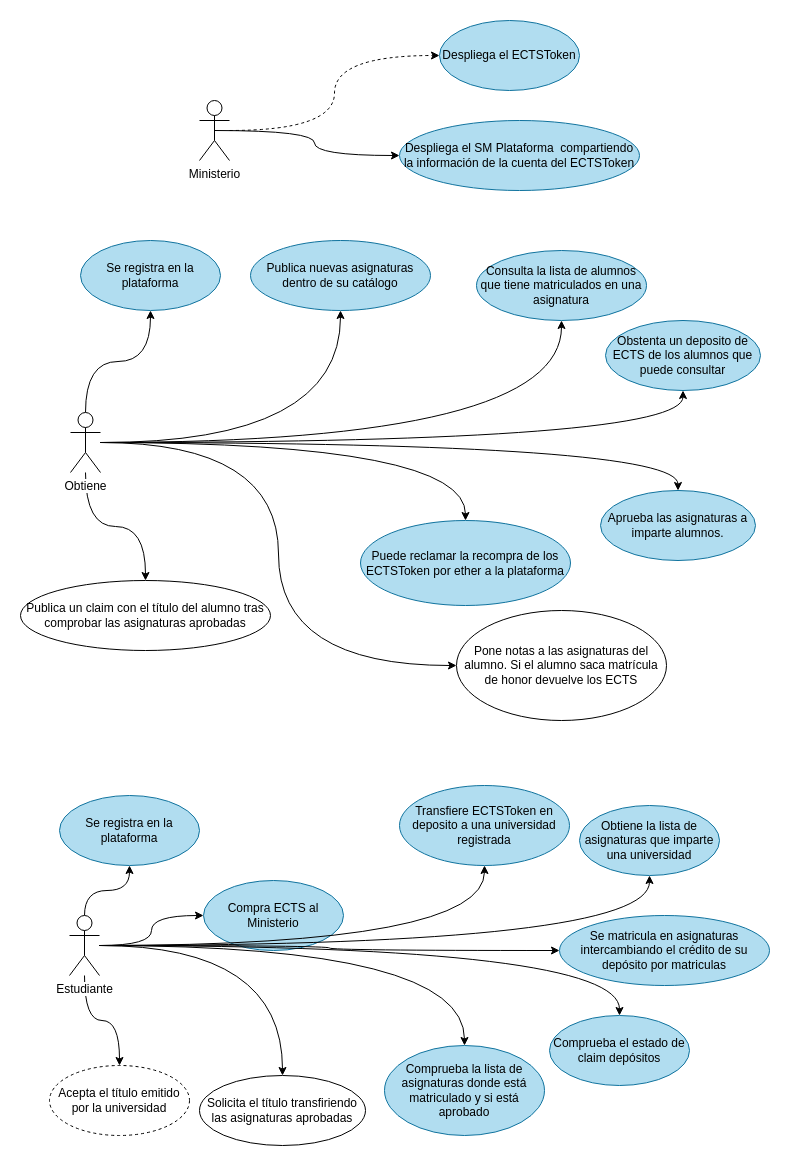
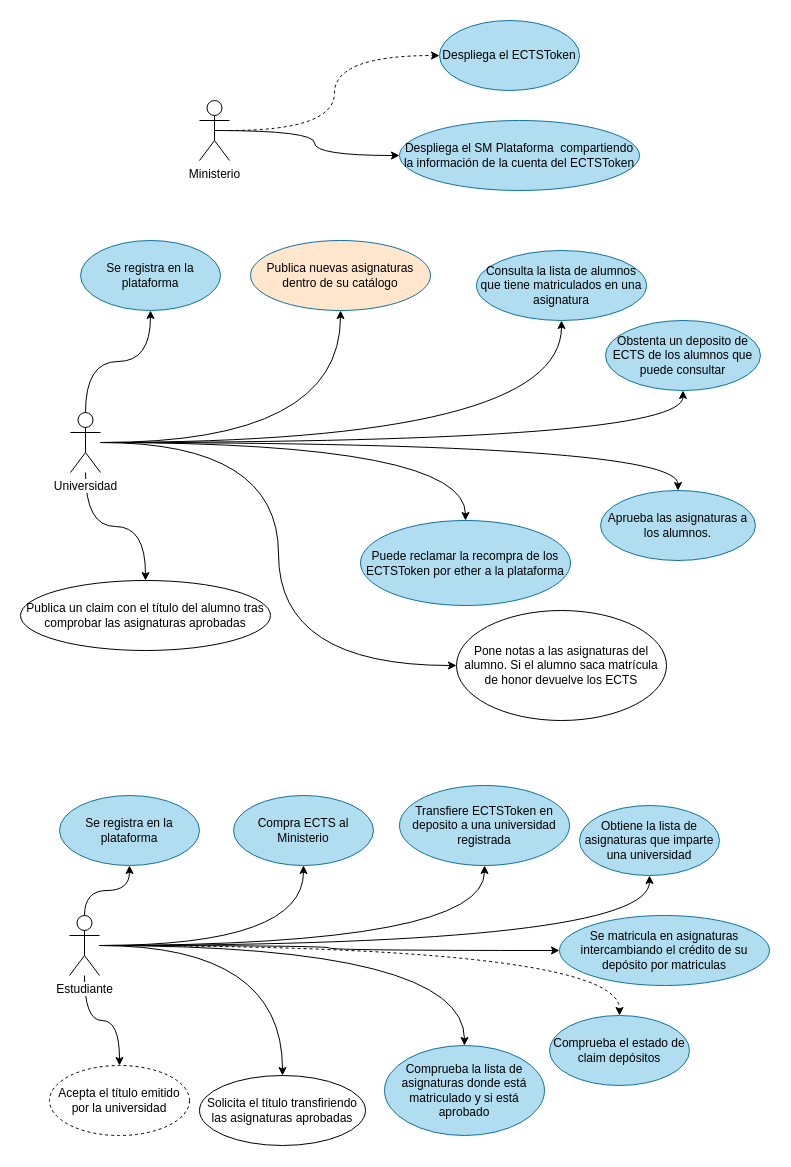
  <mxCell id="0" />
  <mxCell id="1" parent="0" />
  <mxCell id="2" style="edgeStyle=orthogonalEdgeStyle;curved=1;rounded=0;orthogonalLoop=1;jettySize=auto;html=1;" parent="1" target="7" edge="1"><mxGeometry relative="1" as="geometry"><mxPoint x="100" y="442" as="sourcePoint" /></mxGeometry></mxCell>
  <mxCell id="3" style="edgeStyle=orthogonalEdgeStyle;curved=1;rounded=0;orthogonalLoop=1;jettySize=auto;html=1;entryX=0;entryY=0.5;entryDx=0;entryDy=0;dashed=1;" edge="1" parent="1" source="4" target="38"><mxGeometry relative="1" as="geometry" /></mxCell>
  <mxCell id="4" value="Ministerio" style="shape=umlActor;verticalLabelPosition=bottom;labelBackgroundColor=#ffffff;verticalAlign=top;html=1;" parent="1" vertex="1"><mxGeometry x="199" y="100" width="30" height="60" as="geometry" /></mxCell>
  <mxCell id="5" value="Despliega el SM Plataforma&amp;nbsp; compartiendo la información de la cuenta del ECTSToken" style="ellipse;whiteSpace=wrap;html=1;fillColor=#b1ddf0;strokeColor=#10739e;" parent="1" vertex="1"><mxGeometry x="399" y="120" width="240" height="70" as="geometry" /></mxCell>
- <mxCell id="6" value="Compra ECTS al Ministerio" style="ellipse;whiteSpace=wrap;html=1;fillColor=#b1ddf0;strokeColor=#10739e;" parent="1" vertex="1"><mxGeometry x="203" y="880" width="140" height="70" as="geometry" /></mxCell>
- <mxCell id="7" value="Publica nuevas asignaturas dentro de su catálogo" style="ellipse;whiteSpace=wrap;html=1;fillColor=#b1ddf0;strokeColor=#10739e;" parent="1" vertex="1"><mxGeometry x="250" y="240" width="180" height="70" as="geometry" /></mxCell>
+ <mxCell id="6" value="Compra ECTS al Ministerio" style="ellipse;whiteSpace=wrap;html=1;fillColor=#b1ddf0;strokeColor=#10739e;" parent="1" vertex="1"><mxGeometry x="233" y="795" width="140" height="70" as="geometry" /></mxCell>
+ <mxCell id="7" value="Publica nuevas asignaturas dentro de su catálogo" style="ellipse;whiteSpace=wrap;html=1;fillColor=#ffe6cc;strokeColor=#10739e;" parent="1" vertex="1"><mxGeometry x="250" y="240" width="180" height="70" as="geometry" /></mxCell>
  <mxCell id="8" style="edgeStyle=orthogonalEdgeStyle;curved=1;rounded=0;orthogonalLoop=1;jettySize=auto;html=1;entryX=0.5;entryY=1;entryDx=0;entryDy=0;" parent="1" source="15" target="16" edge="1"><mxGeometry relative="1" as="geometry" /></mxCell>
  <mxCell id="9" style="edgeStyle=orthogonalEdgeStyle;curved=1;rounded=0;orthogonalLoop=1;jettySize=auto;html=1;entryX=0;entryY=0.5;entryDx=0;entryDy=0;" parent="1" source="15" target="17" edge="1"><mxGeometry relative="1" as="geometry" /></mxCell>
  <mxCell id="10" style="edgeStyle=orthogonalEdgeStyle;curved=1;rounded=0;orthogonalLoop=1;jettySize=auto;html=1;" parent="1" source="15" target="36" edge="1"><mxGeometry relative="1" as="geometry" /></mxCell>
  <mxCell id="11" style="edgeStyle=orthogonalEdgeStyle;curved=1;rounded=0;orthogonalLoop=1;jettySize=auto;html=1;entryX=0.5;entryY=1;entryDx=0;entryDy=0;" parent="1" source="15" target="20" edge="1"><mxGeometry relative="1" as="geometry" /></mxCell>
  <mxCell id="12" style="edgeStyle=orthogonalEdgeStyle;curved=1;rounded=0;orthogonalLoop=1;jettySize=auto;html=1;" edge="1" parent="1" source="15" target="39"><mxGeometry relative="1" as="geometry" /></mxCell>
  <mxCell id="13" style="edgeStyle=orthogonalEdgeStyle;curved=1;rounded=0;orthogonalLoop=1;jettySize=auto;html=1;" edge="1" parent="1" source="15" target="40"><mxGeometry relative="1" as="geometry" /></mxCell>
  <mxCell id="14" style="edgeStyle=orthogonalEdgeStyle;curved=1;rounded=0;orthogonalLoop=1;jettySize=auto;html=1;entryX=0.5;entryY=1;entryDx=0;entryDy=0;" edge="1" parent="1" source="15" target="18"><mxGeometry relative="1" as="geometry" /></mxCell>
- <mxCell id="15" value="Obtiene" style="shape=umlActor;verticalLabelPosition=bottom;labelBackgroundColor=#ffffff;verticalAlign=top;html=1;" parent="1" vertex="1"><mxGeometry x="70" y="412" width="30" height="60" as="geometry" /></mxCell>
+ <mxCell id="15" value="Universidad" style="shape=umlActor;verticalLabelPosition=bottom;labelBackgroundColor=#ffffff;verticalAlign=top;html=1;" parent="1" vertex="1"><mxGeometry x="70" y="412" width="30" height="60" as="geometry" /></mxCell>
  <mxCell id="16" value="Se registra en la plataforma" style="ellipse;whiteSpace=wrap;html=1;fillColor=#b1ddf0;strokeColor=#10739e;" parent="1" vertex="1"><mxGeometry x="80" y="240" width="140" height="70" as="geometry" /></mxCell>
  <mxCell id="17" value="Pone notas a las asignaturas del alumno. Si el alumno saca matrícula de honor devuelve los ECTS" style="ellipse;whiteSpace=wrap;html=1;" parent="1" vertex="1"><mxGeometry x="456" y="610" width="210" height="110" as="geometry" /></mxCell>
  <mxCell id="18" value="Obstenta un deposito de ECTS de los alumnos que puede consultar" style="ellipse;whiteSpace=wrap;html=1;fillColor=#b1ddf0;strokeColor=#10739e;" parent="1" vertex="1"><mxGeometry x="605" y="320" width="155" height="70" as="geometry" /></mxCell>
  <mxCell id="19" style="edgeStyle=orthogonalEdgeStyle;curved=1;rounded=0;orthogonalLoop=1;jettySize=auto;html=1;exitX=0.5;exitY=0.5;exitDx=0;exitDy=0;exitPerimeter=0;entryX=0;entryY=0.5;entryDx=0;entryDy=0;" parent="1" source="4" target="5" edge="1"><mxGeometry relative="1" as="geometry"><mxPoint x="114" y="160" as="sourcePoint" /><mxPoint x="509" y="79.98" as="targetPoint" /></mxGeometry></mxCell>
  <mxCell id="20" value="Consulta la lista de alumnos que tiene matriculados en una asignatura" style="ellipse;whiteSpace=wrap;html=1;fillColor=#b1ddf0;strokeColor=#10739e;" parent="1" vertex="1"><mxGeometry x="476" y="250" width="170" height="70" as="geometry" /></mxCell>
  <mxCell id="21" value="Transfiere ECTSToken en deposito a una universidad registrada" style="ellipse;whiteSpace=wrap;html=1;fillColor=#b1ddf0;strokeColor=#10739e;" parent="1" vertex="1"><mxGeometry x="399" y="785" width="170" height="80" as="geometry" /></mxCell>
  <mxCell id="22" value="Obtiene la lista de asignaturas que imparte una universidad" style="ellipse;whiteSpace=wrap;html=1;fillColor=#b1ddf0;strokeColor=#10739e;" parent="1" vertex="1"><mxGeometry x="579" y="805" width="140" height="70" as="geometry" /></mxCell>
  <mxCell id="23" value="Solicita el título transfiriendo las asignaturas aprobadas" style="ellipse;whiteSpace=wrap;html=1;" parent="1" vertex="1"><mxGeometry x="199" y="1075" width="166" height="70" as="geometry" /></mxCell>
  <mxCell id="24" value="Acepta el título emitido por la universidad" style="ellipse;whiteSpace=wrap;html=1;dashed=1;" parent="1" vertex="1"><mxGeometry x="49" y="1065" width="140" height="70" as="geometry" /></mxCell>
  <mxCell id="25" style="edgeStyle=orthogonalEdgeStyle;curved=1;rounded=0;orthogonalLoop=1;jettySize=auto;html=1;" parent="1" source="34" target="21" edge="1"><mxGeometry relative="1" as="geometry" /></mxCell>
  <mxCell id="26" style="edgeStyle=orthogonalEdgeStyle;curved=1;rounded=0;orthogonalLoop=1;jettySize=auto;html=1;" parent="1" source="34" target="23" edge="1"><mxGeometry relative="1" as="geometry" /></mxCell>
  <mxCell id="27" style="edgeStyle=orthogonalEdgeStyle;curved=1;rounded=0;orthogonalLoop=1;jettySize=auto;html=1;" parent="1" source="34" target="24" edge="1"><mxGeometry relative="1" as="geometry" /></mxCell>
  <mxCell id="28" style="edgeStyle=orthogonalEdgeStyle;curved=1;rounded=0;orthogonalLoop=1;jettySize=auto;html=1;" parent="1" source="34" target="35" edge="1"><mxGeometry relative="1" as="geometry" /></mxCell>
  <mxCell id="29" style="edgeStyle=orthogonalEdgeStyle;curved=1;rounded=0;orthogonalLoop=1;jettySize=auto;html=1;" parent="1" source="34" target="22" edge="1"><mxGeometry relative="1" as="geometry" /></mxCell>
  <mxCell id="30" style="edgeStyle=orthogonalEdgeStyle;curved=1;rounded=0;orthogonalLoop=1;jettySize=auto;html=1;" parent="1" source="34" target="6" edge="1"><mxGeometry relative="1" as="geometry" /></mxCell>
  <mxCell id="31" style="edgeStyle=orthogonalEdgeStyle;curved=1;rounded=0;orthogonalLoop=1;jettySize=auto;html=1;entryX=0;entryY=0.5;entryDx=0;entryDy=0;" edge="1" parent="1" source="34" target="37"><mxGeometry relative="1" as="geometry" /></mxCell>
- <mxCell id="32" style="edgeStyle=orthogonalEdgeStyle;curved=1;rounded=0;orthogonalLoop=1;jettySize=auto;html=1;entryX=0.5;entryY=0;entryDx=0;entryDy=0;" edge="1" parent="1" source="34" target="41"><mxGeometry relative="1" as="geometry" /></mxCell>
+ <mxCell id="32" style="edgeStyle=orthogonalEdgeStyle;curved=1;rounded=0;orthogonalLoop=1;jettySize=auto;html=1;entryX=0.5;entryY=0;entryDx=0;entryDy=0;dashed=1;" edge="1" parent="1" source="34" target="41"><mxGeometry relative="1" as="geometry" /></mxCell>
  <mxCell id="33" style="edgeStyle=orthogonalEdgeStyle;curved=1;rounded=0;orthogonalLoop=1;jettySize=auto;html=1;entryX=0.5;entryY=0;entryDx=0;entryDy=0;" edge="1" parent="1" source="34" target="42"><mxGeometry relative="1" as="geometry" /></mxCell>
  <mxCell id="34" value="Estudiante" style="shape=umlActor;verticalLabelPosition=bottom;labelBackgroundColor=#ffffff;verticalAlign=top;html=1;" parent="1" vertex="1"><mxGeometry x="69" y="915" width="30" height="60" as="geometry" /></mxCell>
  <mxCell id="35" value="Se registra en la plataforma" style="ellipse;whiteSpace=wrap;html=1;fillColor=#b1ddf0;strokeColor=#10739e;" parent="1" vertex="1"><mxGeometry x="59" y="795" width="140" height="70" as="geometry" /></mxCell>
  <mxCell id="36" value="Publica un claim con el título del alumno tras comprobar las asignaturas aprobadas" style="ellipse;whiteSpace=wrap;html=1;" parent="1" vertex="1"><mxGeometry x="20" y="580" width="250" height="70" as="geometry" /></mxCell>
  <mxCell id="37" value="Se matricula en asignaturas intercambiando el crédito de su depósito por matriculas" style="ellipse;whiteSpace=wrap;html=1;fillColor=#b1ddf0;strokeColor=#10739e;" parent="1" vertex="1"><mxGeometry x="559" y="915" width="210" height="70" as="geometry" /></mxCell>
  <mxCell id="38" value="Despliega el ECTSToken" style="ellipse;whiteSpace=wrap;html=1;fillColor=#b1ddf0;strokeColor=#10739e;" vertex="1" parent="1"><mxGeometry x="439" y="20" width="140" height="70" as="geometry" /></mxCell>
- <mxCell id="39" value="Aprueba las asignaturas a imparte alumnos." style="ellipse;whiteSpace=wrap;html=1;fillColor=#b1ddf0;strokeColor=#10739e;" vertex="1" parent="1"><mxGeometry x="600" y="490" width="155" height="70" as="geometry" /></mxCell>
+ <mxCell id="39" value="Aprueba las asignaturas a los alumnos." style="ellipse;whiteSpace=wrap;html=1;fillColor=#b1ddf0;strokeColor=#10739e;" vertex="1" parent="1"><mxGeometry x="600" y="490" width="155" height="70" as="geometry" /></mxCell>
  <mxCell id="40" value="Puede reclamar la recompra de los ECTSToken por ether a la plataforma" style="ellipse;whiteSpace=wrap;html=1;fillColor=#b1ddf0;strokeColor=#10739e;" vertex="1" parent="1"><mxGeometry x="360" y="520" width="210" height="85" as="geometry" /></mxCell>
  <mxCell id="41" value="Comprueba el estado de claim depósitos" style="ellipse;whiteSpace=wrap;html=1;fillColor=#b1ddf0;strokeColor=#10739e;" vertex="1" parent="1"><mxGeometry x="549" y="1015" width="140" height="70" as="geometry" /></mxCell>
  <mxCell id="42" value="Comprueba la lista de asignaturas donde está matriculado y si está aprobado" style="ellipse;whiteSpace=wrap;html=1;fillColor=#b1ddf0;strokeColor=#10739e;" vertex="1" parent="1"><mxGeometry x="384" y="1045" width="160" height="90" as="geometry" /></mxCell>
